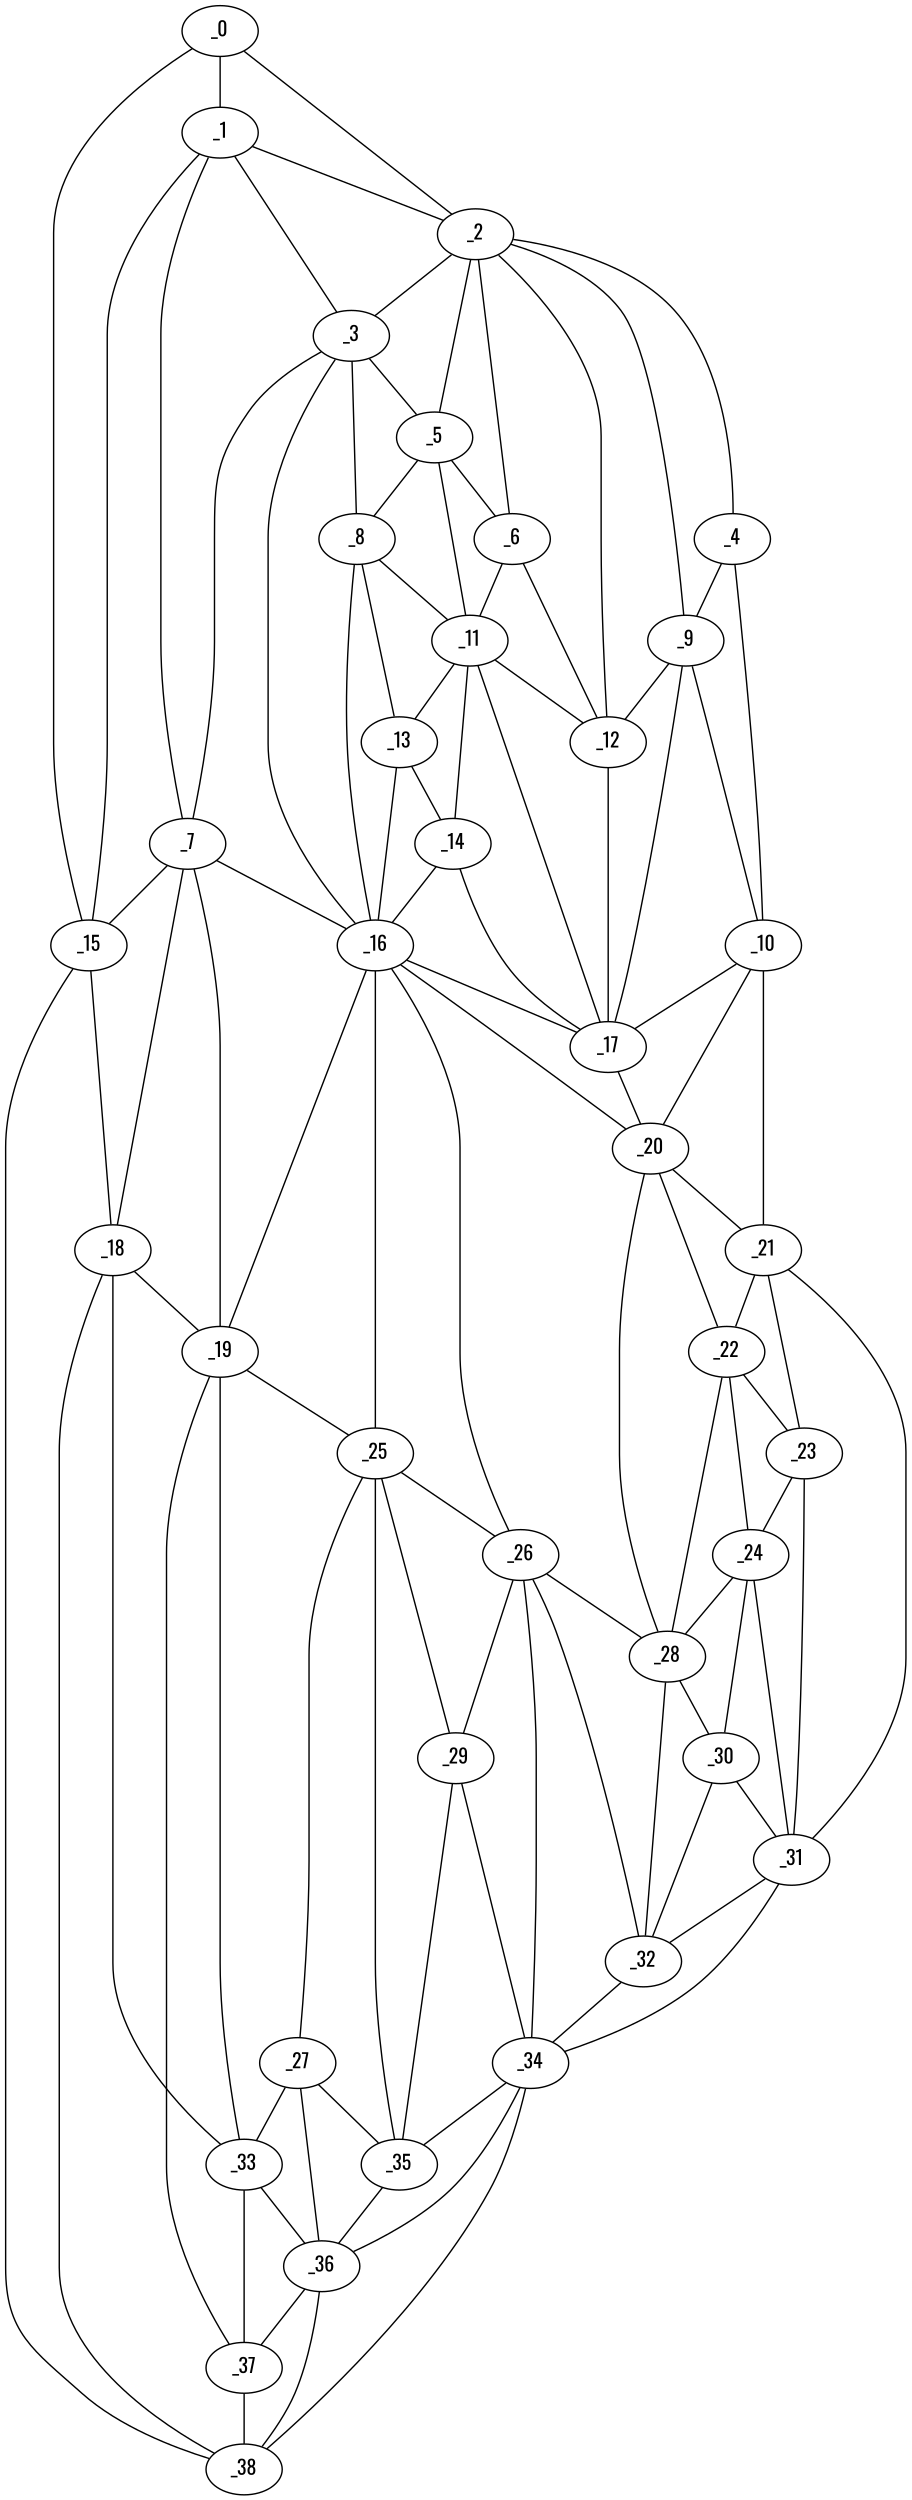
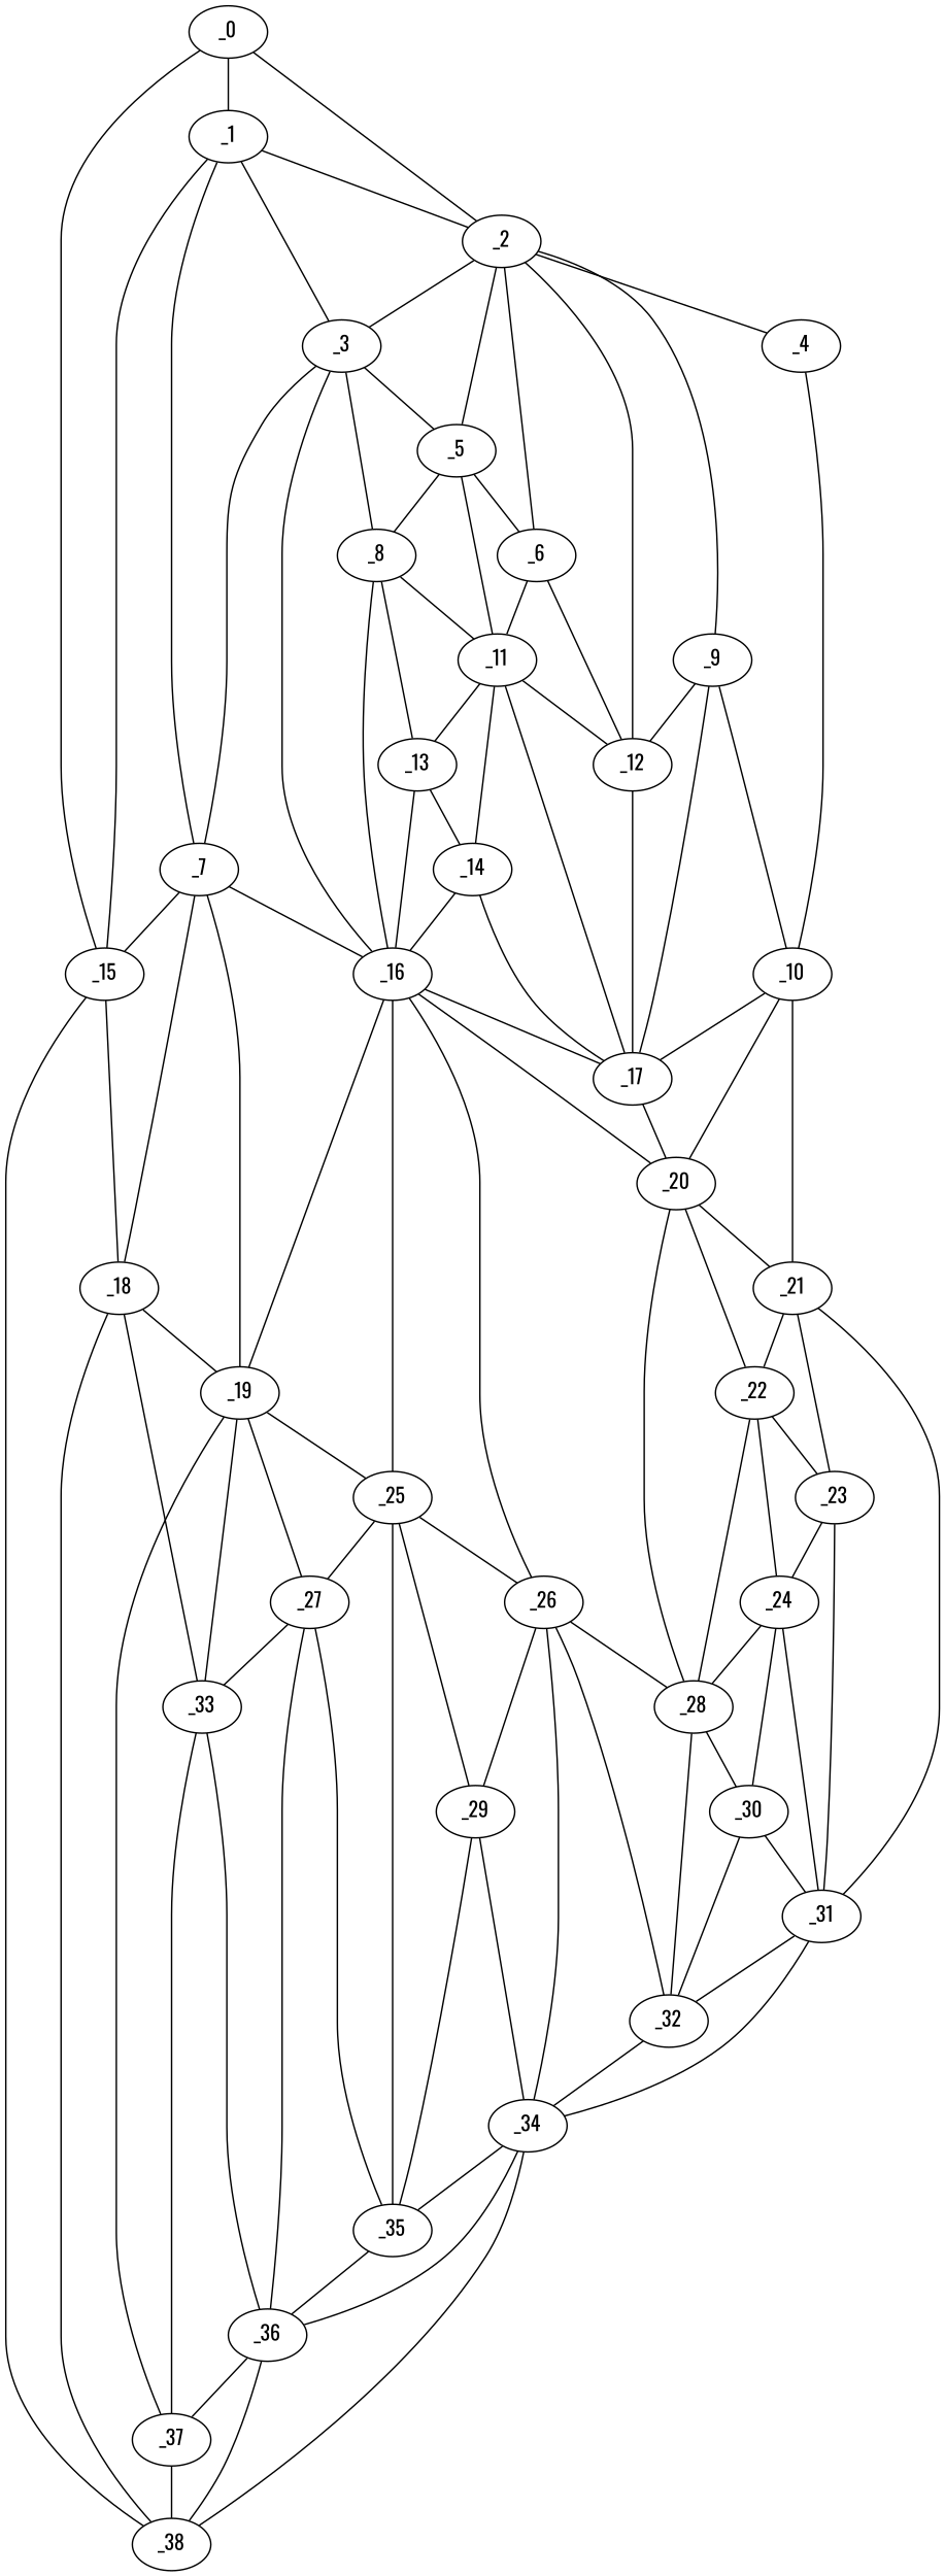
  graph {
    fontname=Oswald
    node [fontname=Oswald x=40 y=24]
    edge [fontname=Oswald valence=2]
    _0 [x=18 y=14]
    _1 [x=21]
    _2 [x=28 y=89]
    _15 [x=56 y=4]
    _3 [x=31 y=46]
    _7 [x=37 y=37]
    _4 [x=32 y=118]
    _5 [x=33 y=72]
    _6 [x=36 y=79]
    _9 [y=107]
    _12 [x=45 y=100]
    _18 [x=64 y=8]
    _38 [x=112 y=15]
    _8 [y=65]
    _16 [x=57 y=59]
    _19 [x=70 y=48]
    _10 [x=41 y=120]
    _11 [x=42 y=77]
    _17 [x=58 y=97]
    _33 [x=106 y=39]
    _13 [x=46 y=69]
    _20 [x=74 y=101]
    _25 [x=96 y=67]
    _26 [x=96 y=74]
    _37 [x=110]
    _27 [x=97 y=54]
    _21 [x=82 y=119]
    _14 [x=47 y=75]
    _22 [x=84 y=109]
    _28 [x=97 y=100]
    _29 [x=103 y=73]
    _35 [x=108 y=62]
    _32 [x=105 y=91]
    _34 [x=107 y=86]
    _23 [x=92 y=113]
    _31 [x=104 y=113]
    _36 [x=109 y=53]
    _24 [x=93 y=107]
    _30 [x=103 y=102]
    _0 -- _1 [valence=1]
    _0 -- _2 [valence=1]
    _0 -- _15 [valence=1]
    _1 -- _2 [valence=1]
    _1 -- _15 [valence=1]
    _1 -- _3
    _1 -- _7
    _2 -- _3
    _2 -- _4 [valence=1]
    _2 -- _5 [valence=1]
    _2 -- _6
    _2 -- _9
    _2 -- _12
    _15 -- _18 [valence=1]
    _15 -- _38 [valence=1]
    _3 -- _7 [valence=1]
    _3 -- _5
    _3 -- _8
    _3 -- _16 [valence=1]
    _7 -- _15
    _7 -- _18 [valence=1]
    _7 -- _16
    _7 -- _19
-   _4 -- _9 [valence=1]
    _4 -- _10 [valence=1]
    _5 -- _6
    _5 -- _8
    _5 -- _11
    _6 -- _12 [valence=1]
    _6 -- _11 [valence=1]
    _9 -- _12 [valence=1]
    _9 -- _10 [valence=1]
    _9 -- _17
    _12 -- _17 [valence=1]
    _18 -- _38 [valence=1]
    _18 -- _19
    _18 -- _33 [valence=1]
    _8 -- _16 [valence=1]
    _8 -- _11
    _8 -- _13
    _16 -- _19 [valence=1]
    _16 -- _17 [valence=1]
    _16 -- _20
    _16 -- _25 [valence=1]
    _16 -- _26
    _19 -- _33
    _19 -- _25
    _19 -- _37
+   _19 -- _27 [valence=1]
    _10 -- _17
    _10 -- _20
    _10 -- _21 [valence=1]
    _11 -- _12
    _11 -- _17 [valence=1]
    _11 -- _13 [valence=1]
    _11 -- _14
    _17 -- _20
    _33 -- _37
    _33 -- _36
    _13 -- _16 [valence=1]
    _13 -- _14
    _20 -- _21 [valence=1]
    _20 -- _22 [valence=1]
    _20 -- _28
    _25 -- _26 [valence=1]
    _25 -- _27
    _25 -- _29 [valence=1]
    _25 -- _35 [valence=1]
    _26 -- _28 [valence=1]
    _26 -- _29
    _26 -- _32
    _26 -- _34
    _37 -- _38
    _27 -- _33
    _27 -- _35
    _27 -- _36
    _21 -- _22
    _21 -- _23
    _21 -- _31 [valence=1]
    _14 -- _16
    _14 -- _17
    _22 -- _28 [valence=1]
    _22 -- _23 [valence=1]
    _22 -- _24
    _28 -- _32
    _28 -- _30
    _29 -- _35
    _29 -- _34 [valence=1]
    _35 -- _36
    _32 -- _34
    _34 -- _38 [valence=1]
    _34 -- _35
    _34 -- _36
    _23 -- _31
    _23 -- _24 [valence=1]
    _31 -- _32 [valence=1]
    _31 -- _34 [valence=1]
    _36 -- _38
    _36 -- _37
    _24 -- _28
    _24 -- _31
    _24 -- _30
    _30 -- _32
    _30 -- _31
  }
